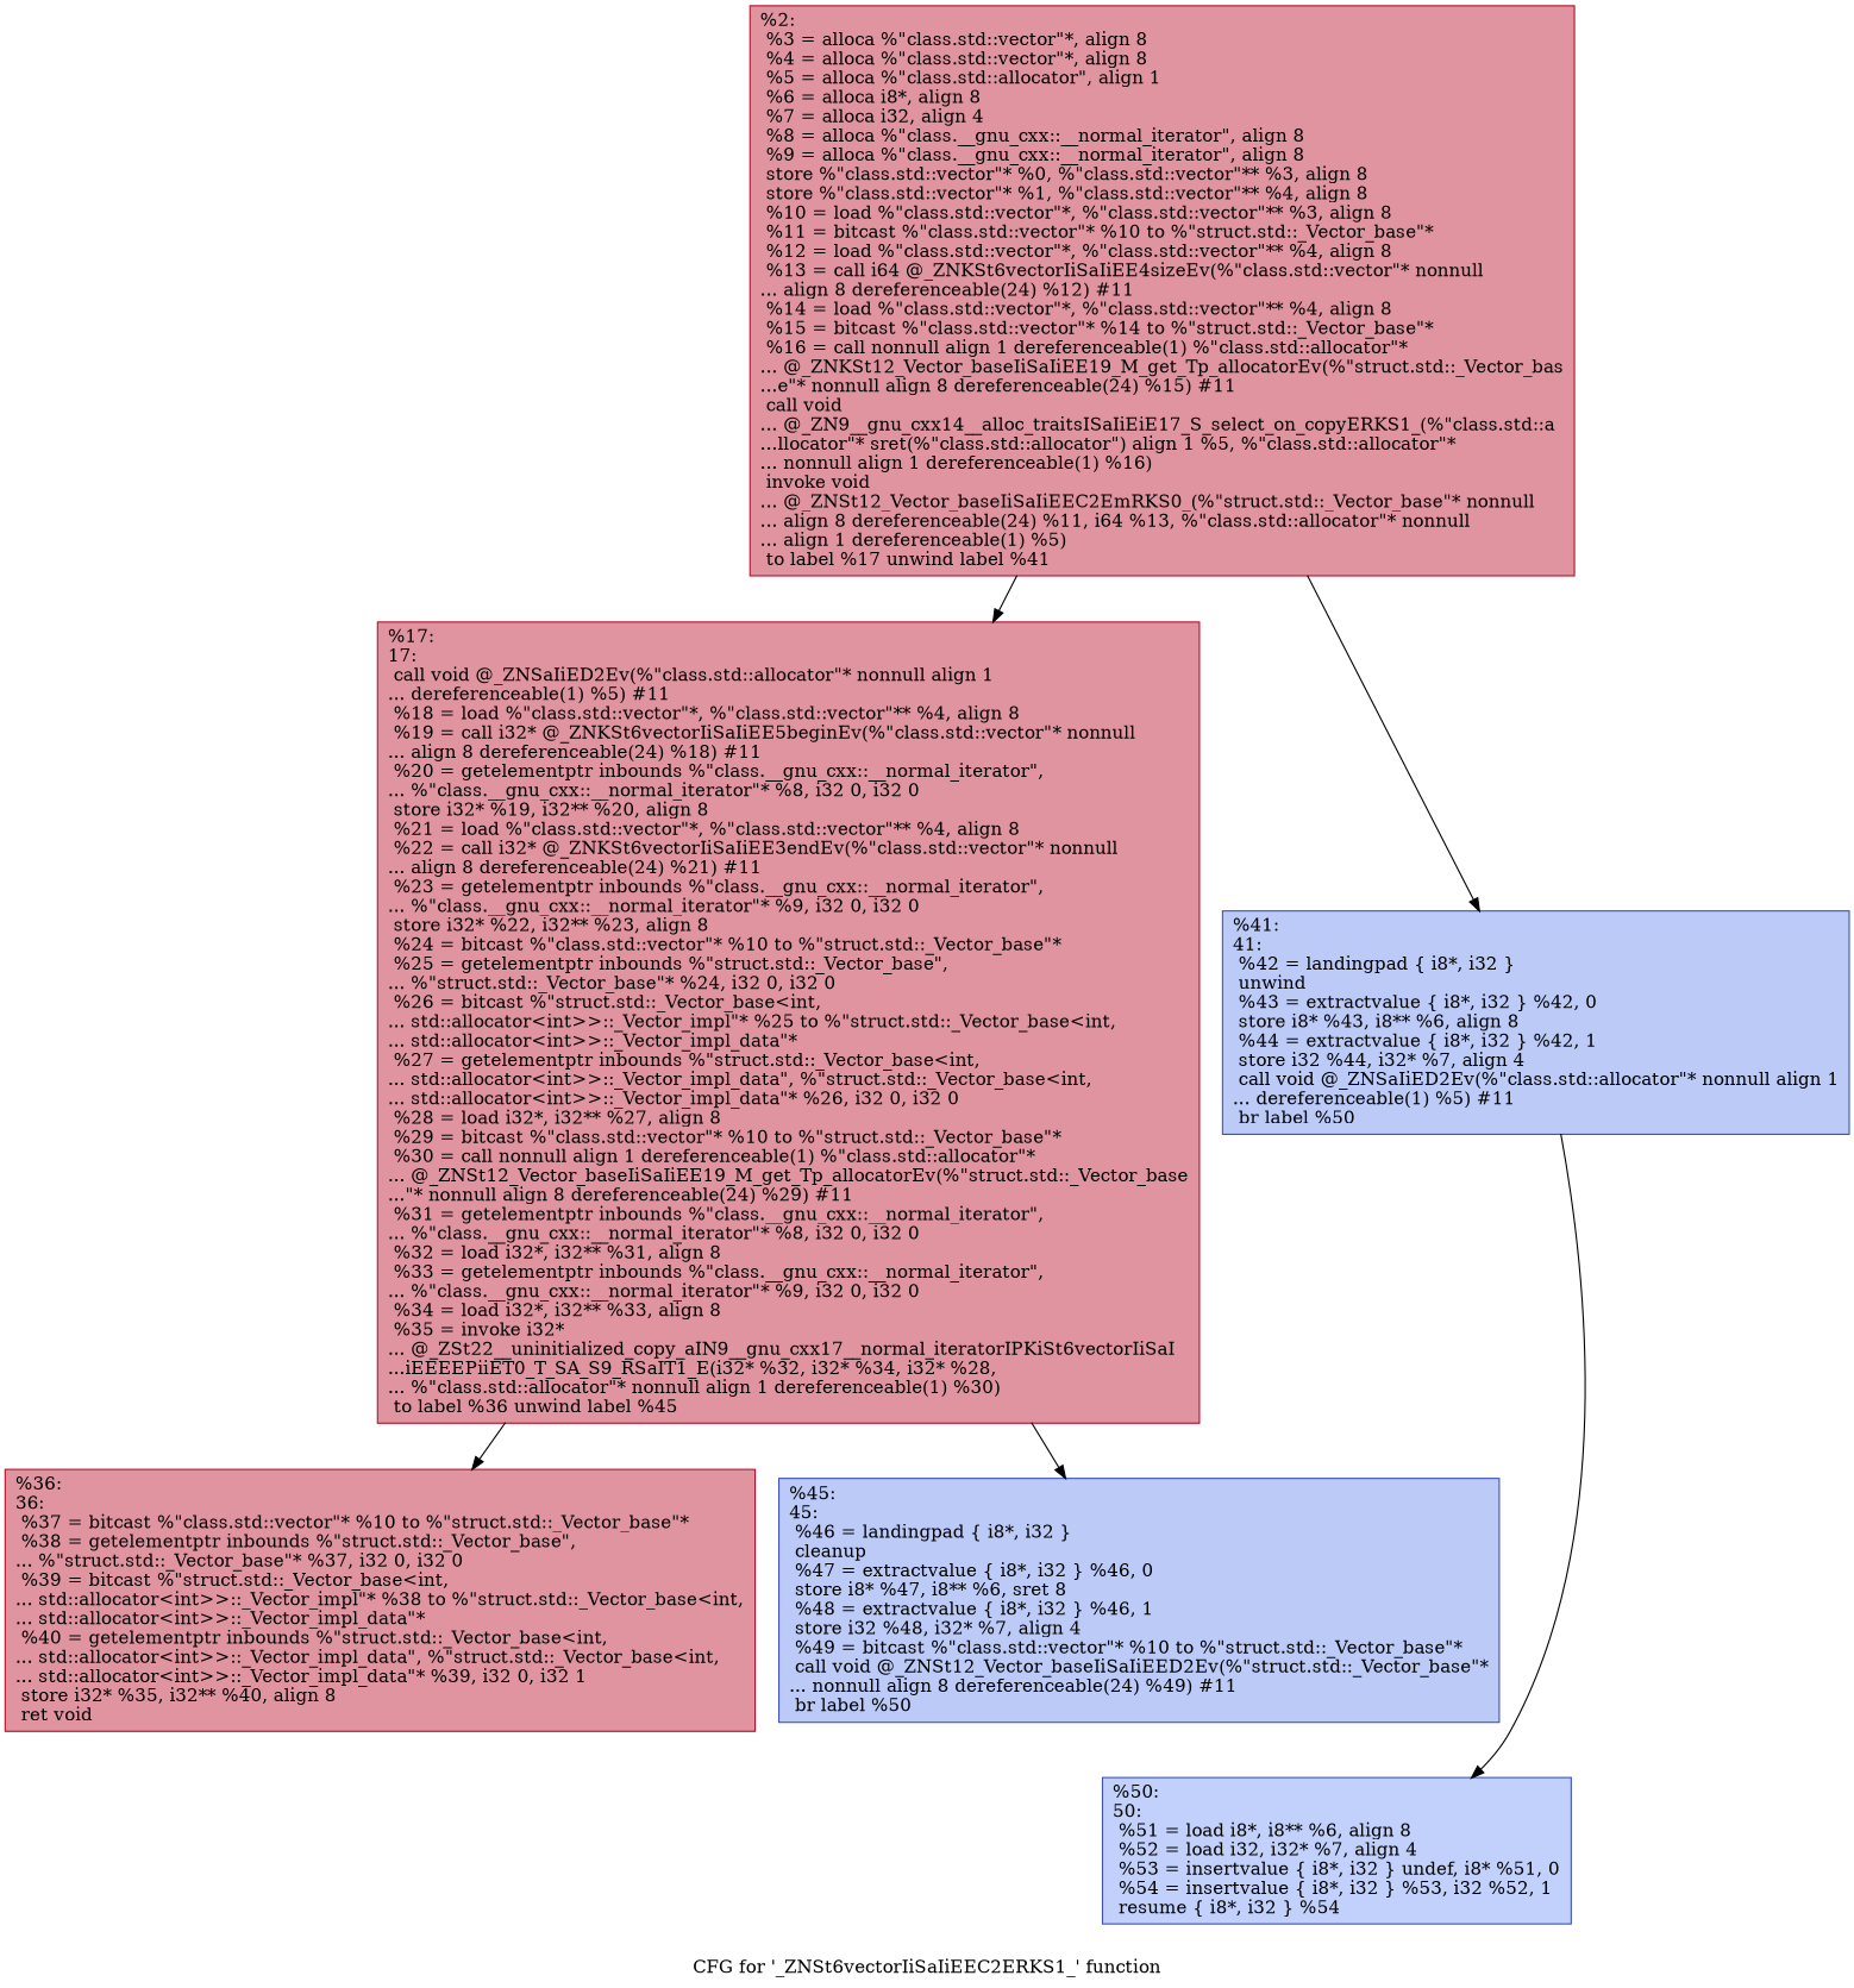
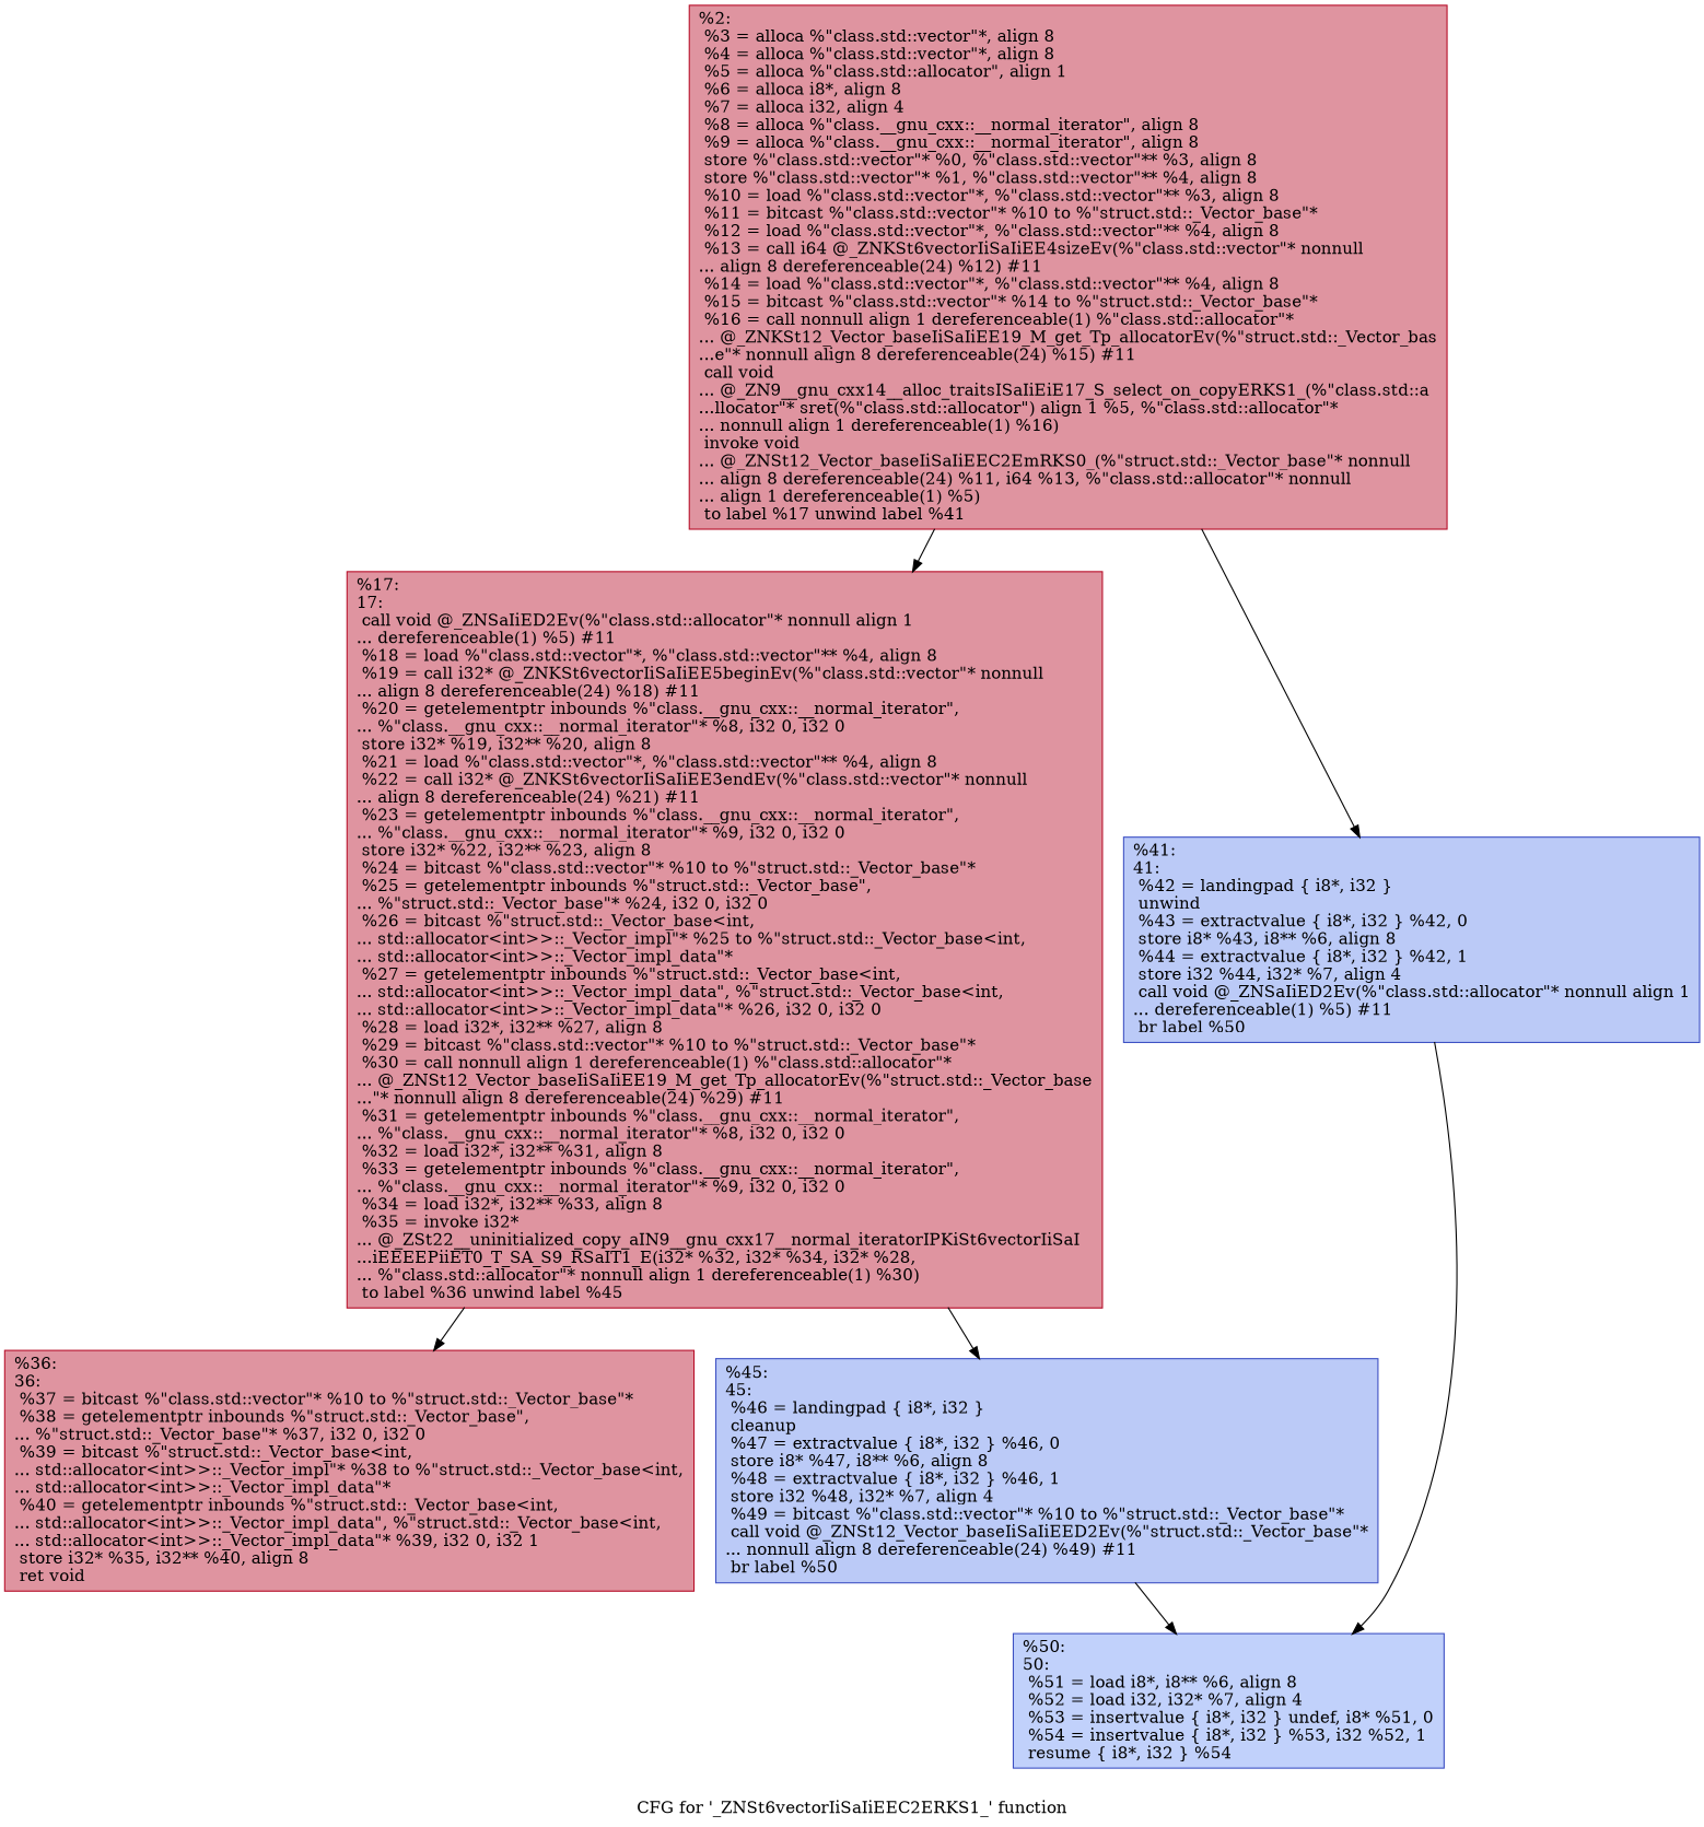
  digraph {
    label="CFG for '_ZNSt6vectorIiSaIiEEC2ERKS1_' function"
    node [color="#b70d28ff" fillcolor="#b70d2870" shape=record style=filled]
    n1 [label="{%2:\l  %3 = alloca %\"class.std::vector\"*, align 8\l  %4 = alloca %\"class.std::vector\"*, align 8\l  %5 = alloca %\"class.std::allocator\", align 1\l  %6 = alloca i8*, align 8\l  %7 = alloca i32, align 4\l  %8 = alloca %\"class.__gnu_cxx::__normal_iterator\", align 8\l  %9 = alloca %\"class.__gnu_cxx::__normal_iterator\", align 8\l  store %\"class.std::vector\"* %0, %\"class.std::vector\"** %3, align 8\l  store %\"class.std::vector\"* %1, %\"class.std::vector\"** %4, align 8\l  %10 = load %\"class.std::vector\"*, %\"class.std::vector\"** %3, align 8\l  %11 = bitcast %\"class.std::vector\"* %10 to %\"struct.std::_Vector_base\"*\l  %12 = load %\"class.std::vector\"*, %\"class.std::vector\"** %4, align 8\l  %13 = call i64 @_ZNKSt6vectorIiSaIiEE4sizeEv(%\"class.std::vector\"* nonnull\l... align 8 dereferenceable(24) %12) #11\l  %14 = load %\"class.std::vector\"*, %\"class.std::vector\"** %4, align 8\l  %15 = bitcast %\"class.std::vector\"* %14 to %\"struct.std::_Vector_base\"*\l  %16 = call nonnull align 1 dereferenceable(1) %\"class.std::allocator\"*\l... @_ZNKSt12_Vector_baseIiSaIiEE19_M_get_Tp_allocatorEv(%\"struct.std::_Vector_bas\l...e\"* nonnull align 8 dereferenceable(24) %15) #11\l  call void\l... @_ZN9__gnu_cxx14__alloc_traitsISaIiEiE17_S_select_on_copyERKS1_(%\"class.std::a\l...llocator\"* sret(%\"class.std::allocator\") align 1 %5, %\"class.std::allocator\"*\l... nonnull align 1 dereferenceable(1) %16)\l  invoke void\l... @_ZNSt12_Vector_baseIiSaIiEEC2EmRKS0_(%\"struct.std::_Vector_base\"* nonnull\l... align 8 dereferenceable(24) %11, i64 %13, %\"class.std::allocator\"* nonnull\l... align 1 dereferenceable(1) %5)\l          to label %17 unwind label %41\l}"]
    n2 [label="{%17:\l17:                                               \l  call void @_ZNSaIiED2Ev(%\"class.std::allocator\"* nonnull align 1\l... dereferenceable(1) %5) #11\l  %18 = load %\"class.std::vector\"*, %\"class.std::vector\"** %4, align 8\l  %19 = call i32* @_ZNKSt6vectorIiSaIiEE5beginEv(%\"class.std::vector\"* nonnull\l... align 8 dereferenceable(24) %18) #11\l  %20 = getelementptr inbounds %\"class.__gnu_cxx::__normal_iterator\",\l... %\"class.__gnu_cxx::__normal_iterator\"* %8, i32 0, i32 0\l  store i32* %19, i32** %20, align 8\l  %21 = load %\"class.std::vector\"*, %\"class.std::vector\"** %4, align 8\l  %22 = call i32* @_ZNKSt6vectorIiSaIiEE3endEv(%\"class.std::vector\"* nonnull\l... align 8 dereferenceable(24) %21) #11\l  %23 = getelementptr inbounds %\"class.__gnu_cxx::__normal_iterator\",\l... %\"class.__gnu_cxx::__normal_iterator\"* %9, i32 0, i32 0\l  store i32* %22, i32** %23, align 8\l  %24 = bitcast %\"class.std::vector\"* %10 to %\"struct.std::_Vector_base\"*\l  %25 = getelementptr inbounds %\"struct.std::_Vector_base\",\l... %\"struct.std::_Vector_base\"* %24, i32 0, i32 0\l  %26 = bitcast %\"struct.std::_Vector_base\<int,\l... std::allocator\<int\>\>::_Vector_impl\"* %25 to %\"struct.std::_Vector_base\<int,\l... std::allocator\<int\>\>::_Vector_impl_data\"*\l  %27 = getelementptr inbounds %\"struct.std::_Vector_base\<int,\l... std::allocator\<int\>\>::_Vector_impl_data\", %\"struct.std::_Vector_base\<int,\l... std::allocator\<int\>\>::_Vector_impl_data\"* %26, i32 0, i32 0\l  %28 = load i32*, i32** %27, align 8\l  %29 = bitcast %\"class.std::vector\"* %10 to %\"struct.std::_Vector_base\"*\l  %30 = call nonnull align 1 dereferenceable(1) %\"class.std::allocator\"*\l... @_ZNSt12_Vector_baseIiSaIiEE19_M_get_Tp_allocatorEv(%\"struct.std::_Vector_base\l...\"* nonnull align 8 dereferenceable(24) %29) #11\l  %31 = getelementptr inbounds %\"class.__gnu_cxx::__normal_iterator\",\l... %\"class.__gnu_cxx::__normal_iterator\"* %8, i32 0, i32 0\l  %32 = load i32*, i32** %31, align 8\l  %33 = getelementptr inbounds %\"class.__gnu_cxx::__normal_iterator\",\l... %\"class.__gnu_cxx::__normal_iterator\"* %9, i32 0, i32 0\l  %34 = load i32*, i32** %33, align 8\l  %35 = invoke i32*\l... @_ZSt22__uninitialized_copy_aIN9__gnu_cxx17__normal_iteratorIPKiSt6vectorIiSaI\l...iEEEEPiiET0_T_SA_S9_RSaIT1_E(i32* %32, i32* %34, i32* %28,\l... %\"class.std::allocator\"* nonnull align 1 dereferenceable(1) %30)\l          to label %36 unwind label %45\l}"]
    n3 [color="#3d50c3ff" fillcolor="#6687ed70" label="{%41:\l41:                                               \l  %42 = landingpad \{ i8*, i32 \}\l          unwind\l  %43 = extractvalue \{ i8*, i32 \} %42, 0\l  store i8* %43, i8** %6, align 8\l  %44 = extractvalue \{ i8*, i32 \} %42, 1\l  store i32 %44, i32* %7, align 4\l  call void @_ZNSaIiED2Ev(%\"class.std::allocator\"* nonnull align 1\l... dereferenceable(1) %5) #11\l  br label %50\l}"]
    n4 [label="{%36:\l36:                                               \l  %37 = bitcast %\"class.std::vector\"* %10 to %\"struct.std::_Vector_base\"*\l  %38 = getelementptr inbounds %\"struct.std::_Vector_base\",\l... %\"struct.std::_Vector_base\"* %37, i32 0, i32 0\l  %39 = bitcast %\"struct.std::_Vector_base\<int,\l... std::allocator\<int\>\>::_Vector_impl\"* %38 to %\"struct.std::_Vector_base\<int,\l... std::allocator\<int\>\>::_Vector_impl_data\"*\l  %40 = getelementptr inbounds %\"struct.std::_Vector_base\<int,\l... std::allocator\<int\>\>::_Vector_impl_data\", %\"struct.std::_Vector_base\<int,\l... std::allocator\<int\>\>::_Vector_impl_data\"* %39, i32 0, i32 1\l  store i32* %35, i32** %40, align 8\l  ret void\l}"]
-   n5 [color="#3d50c3ff" fillcolor="#6687ed70" label="{%45:\l45:                                               \l  %46 = landingpad \{ i8*, i32 \}\l          cleanup\l  %47 = extractvalue \{ i8*, i32 \} %46, 0\l  store i8* %47, i8** %6, sret 8\l  %48 = extractvalue \{ i8*, i32 \} %46, 1\l  store i32 %48, i32* %7, align 4\l  %49 = bitcast %\"class.std::vector\"* %10 to %\"struct.std::_Vector_base\"*\l  call void @_ZNSt12_Vector_baseIiSaIiEED2Ev(%\"struct.std::_Vector_base\"*\l... nonnull align 8 dereferenceable(24) %49) #11\l  br label %50\l}"]
+   n5 [color="#3d50c3ff" fillcolor="#6687ed70" label="{%45:\l45:                                               \l  %46 = landingpad \{ i8*, i32 \}\l          cleanup\l  %47 = extractvalue \{ i8*, i32 \} %46, 0\l  store i8* %47, i8** %6, align 8\l  %48 = extractvalue \{ i8*, i32 \} %46, 1\l  store i32 %48, i32* %7, align 4\l  %49 = bitcast %\"class.std::vector\"* %10 to %\"struct.std::_Vector_base\"*\l  call void @_ZNSt12_Vector_baseIiSaIiEED2Ev(%\"struct.std::_Vector_base\"*\l... nonnull align 8 dereferenceable(24) %49) #11\l  br label %50\l}"]
    n6 [color="#3d50c3ff" fillcolor="#7396f570" label="{%50:\l50:                                               \l  %51 = load i8*, i8** %6, align 8\l  %52 = load i32, i32* %7, align 4\l  %53 = insertvalue \{ i8*, i32 \} undef, i8* %51, 0\l  %54 = insertvalue \{ i8*, i32 \} %53, i32 %52, 1\l  resume \{ i8*, i32 \} %54\l}"]
    n1 -> n2
    n1 -> n3
    n2 -> n4
    n2 -> n5
    n3 -> n6
+   n5 -> n6
  }
